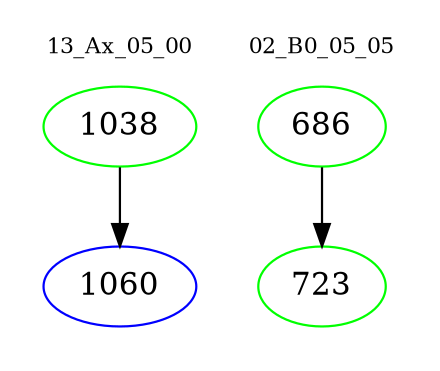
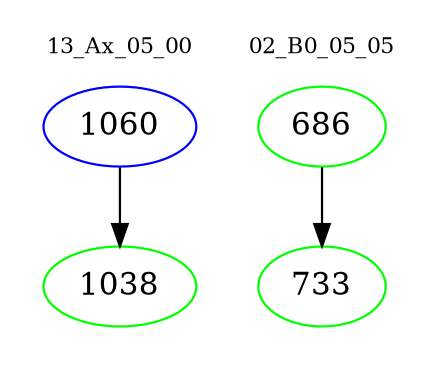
  digraph {
    node [color=green]
    edge [color=black]
    n1 [color=blue label=1060]
    n2 [label=1038]
    n3 [label=686]
-   n4 [label=723]
+   n4 [label=733]
    subgraph cluster_1 {
      color=white
      fontsize=10
      label="13_Ax_05_00"
      n1
      n2
    }
    subgraph cluster_2 {
      color=white
      fontsize=10
      label="02_B0_05_05"
      n3
      n4
    }
-   n2 -> n1
+   n1 -> n2
    n3 -> n4
  }
